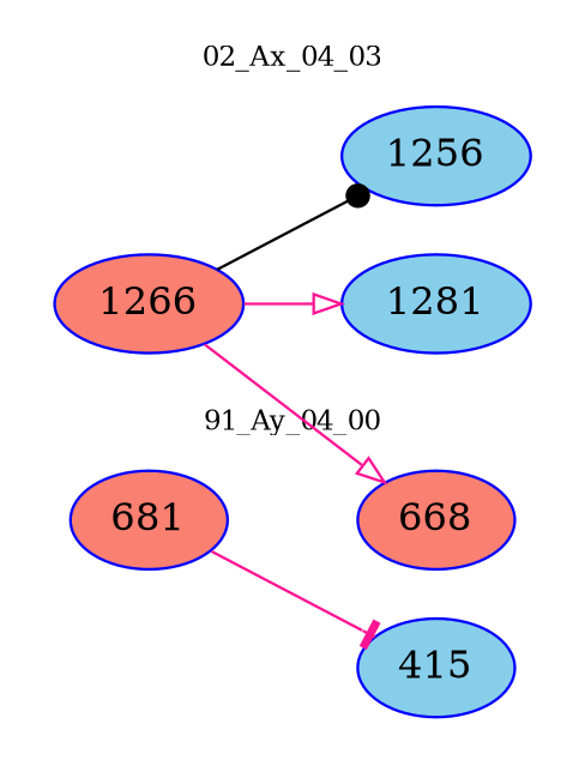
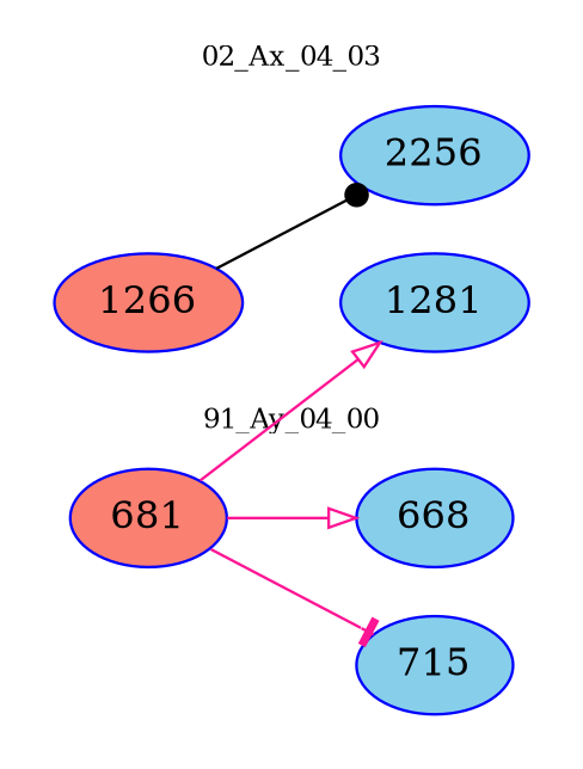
  digraph {
    rankdir=LR
    node [color=blue fillcolor=skyblue style=filled]
    edge [arrowhead=onormal color=deeppink]
    n1 [fillcolor=salmon label=1266]
-   n2 [label=1256]
+   n2 [label=2256]
    n3 [label=1281]
    n4 [fillcolor=salmon label=681]
-   n5 [fillcolor=salmon label=668]
-   n6 [label=415]
+   n5 [label=668]
+   n6 [label=715]
    subgraph cluster_1 {
      color=white
      fontsize=10
      label="02_Ax_04_03"
      n1
      n2
      n3
    }
    subgraph cluster_2 {
      color=white
      fontsize=10
      label="91_Ay_04_00"
      n4
      n5
      n6
    }
    n1 -> n2 [arrowhead=dot color=black]
-   n1 -> n3
-   n1 -> n5
+   n4 -> n3
+   n4 -> n5
    n4 -> n6 [arrowhead=tee]
  }
